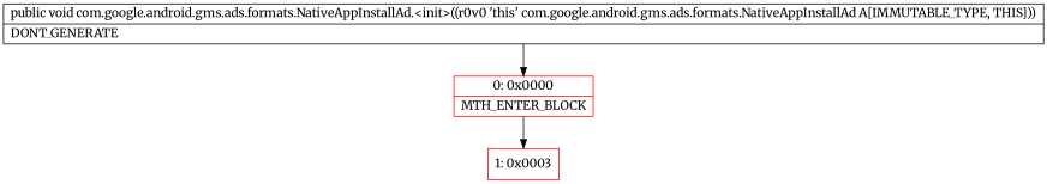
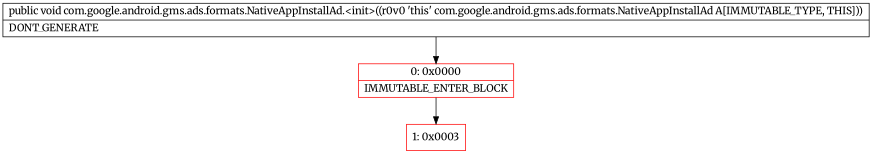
  digraph {
    fontname=Merriweather
    node [color=red shape=record fontname=Merriweather]
    edge [fontname=Merriweather]
-   n1 [label="{0\:\ 0x0000|MTH_ENTER_BLOCK\l}"]
+   n1 [label="{0\:\ 0x0000|IMMUTABLE_ENTER_BLOCK\l}"]
    n2 [label="{1\:\ 0x0003}"]
    n3 [label="{public void com.google.android.gms.ads.formats.NativeAppInstallAd.\<init\>((r0v0 'this' com.google.android.gms.ads.formats.NativeAppInstallAd A[IMMUTABLE_TYPE, THIS]))  | DONT_GENERATE\l}" color=""]
    subgraph cluster_1 {
      label="R(0)"
    }
    n1 -> n2
    n3 -> n1
  }
